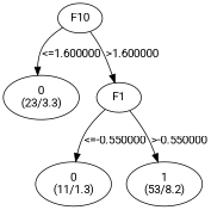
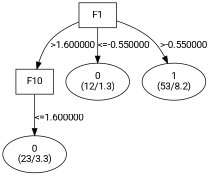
  digraph {
    fontname=Roboto
    node [fontname=Roboto shape=ellipse]
    edge [fontname=Roboto]
-   n1 [label="F10\n"]
+   n1 [label="F10\n" shape=box]
    n2 [label="0\n(23/3.3)"]
-   n3 [label="F1\n"]
-   n4 [label="0\n(11/1.3)"]
+   n3 [label="F1\n" shape=box]
+   n4 [label="0\n(12/1.3)"]
    n5 [label="1\n(53/8.2)"]
    n1 -> n2 [label="<=1.600000"]
-   n1 -> n3 [label=">1.600000"]
+   n3 -> n1 [label=">1.600000"]
    n3 -> n4 [label="<=-0.550000"]
    n3 -> n5 [label=">-0.550000"]
  }
